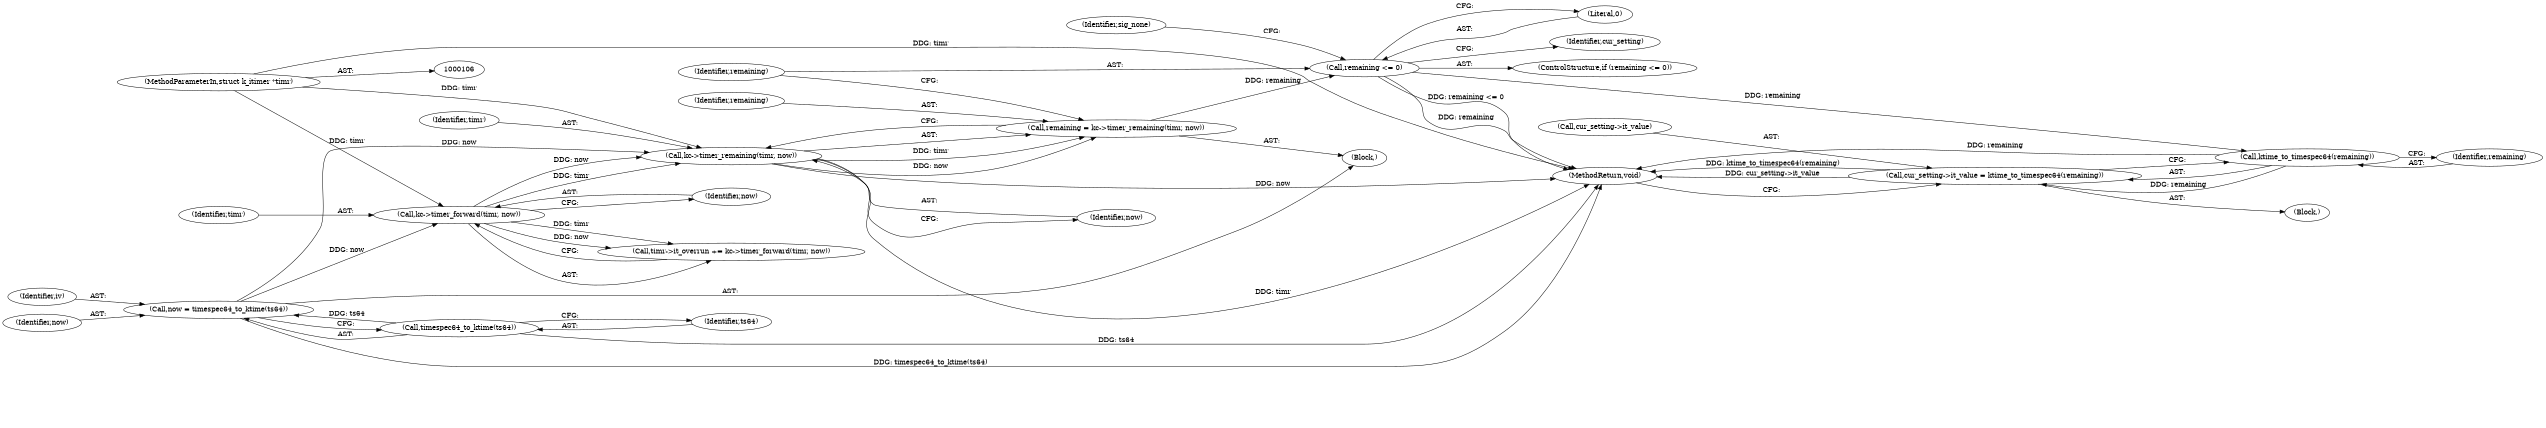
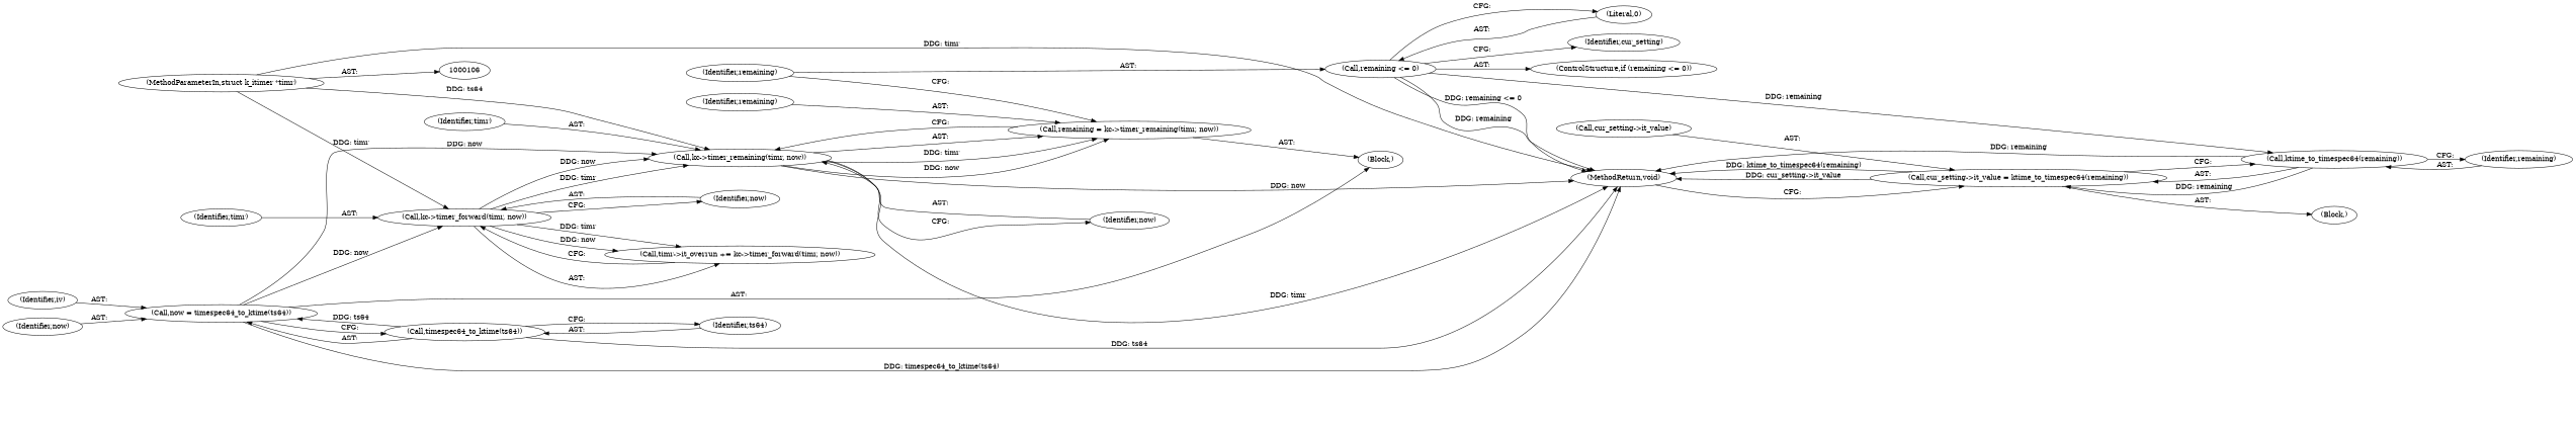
  digraph {
    rankdir=LR
    n1 [label="(Call,kc->timer_remaining(timr, now))"]
    n2 [label="(Call,remaining = kc->timer_remaining(timr, now))"]
    n3 [label="(Identifier,now)"]
    n4 [label="(MethodReturn,void)"]
    n5 [label="(Block,)"]
    n6 [label="(Call,remaining <= 0)"]
    n7 [label="(Call,cur_setting->it_value = ktime_to_timespec64(remaining))"]
    n8 [label="(Call,kc->timer_forward(timr, now))"]
    n9 [label="(Identifier,now)"]
    n10 [label="(Call,timr->it_overrun += kc->timer_forward(timr, now))"]
    n11 [label="(MethodParameterIn,struct k_itimer *timr)"]
    1000106
    n13 [label="(Call,now = timespec64_to_ktime(ts64))"]
    n14 [label="(Call,timespec64_to_ktime(ts64))"]
    n15 [label="(Identifier,ts64)"]
    n16 [label="(Call,ktime_to_timespec64(remaining))"]
    n17 [label="(ControlStructure,if (remaining <= 0))"]
    n18 [label="(Literal,0)"]
    n19 [label="(Identifier,cur_setting)"]
    n20 [label="(Identifier,remaining)"]
    n21 [label="(Block,)"]
    n22 [label="(Identifier,timr)"]
    n23 [label="(Identifier,remaining)"]
    n24 [label="(Identifier,iv)"]
    n25 [label="(Identifier,timr)"]
-   n26 [label="(Identifier,sig_none)"]
    n27 [label="(Identifier,remaining)"]
    n28 [label="(Call,cur_setting->it_value)"]
    n29 [label="(Identifier,now)"]
    n1 -> n2 [label="AST: "]
    n1 -> n2 [label="DDG: timr"]
    n1 -> n2 [label="DDG: now"]
    n1 -> n3 [label="CFG: "]
    n1 -> n4 [label="DDG: now"]
    n1 -> n4 [label="DDG: timr"]
    n2 -> n1 [label="CFG: "]
    n2 -> n5 [label="AST: "]
-   n2 -> n6 [label="DDG: remaining"]
    n3 -> n1 [label="AST: "]
    n4 -> n7 [label="CFG: "]
    n6 -> n4 [label="DDG: remaining <= 0"]
    n6 -> n4 [label="DDG: remaining"]
    n6 -> n16 [label="DDG: remaining"]
    n6 -> n17 [label="AST: "]
    n6 -> n18 [label="CFG: "]
    n6 -> n19 [label="CFG: "]
    n7 -> n4 [label="DDG: ktime_to_timespec64(remaining)"]
    n7 -> n4 [label="DDG: cur_setting->it_value"]
    n7 -> n16 [label="CFG: "]
    n7 -> n21 [label="AST: "]
    n8 -> n1 [label="DDG: timr"]
    n8 -> n1 [label="DDG: now"]
    n8 -> n9 [label="CFG: "]
    n8 -> n10 [label="AST: "]
    n8 -> n10 [label="DDG: timr"]
    n8 -> n10 [label="DDG: now"]
    n9 -> n8 [label="AST: "]
    n10 -> n8 [label="CFG: "]
-   n11 -> n1 [label="DDG: timr"]
+   n11 -> n1 [label="DDG: ts64"]
    n11 -> n4 [label="DDG: timr"]
    n11 -> n8 [label="DDG: timr"]
    n11 -> 1000106 [label="AST: "]
    n13 -> n1 [label="DDG: now"]
    n13 -> n4 [label="DDG: timespec64_to_ktime(ts64)"]
    n13 -> n5 [label="AST: "]
    n13 -> n8 [label="DDG: now"]
    n13 -> n14 [label="CFG: "]
    n14 -> n4 [label="DDG: ts64"]
    n14 -> n13 [label="AST: "]
    n14 -> n13 [label="DDG: ts64"]
    n14 -> n15 [label="CFG: "]
    n15 -> n14 [label="AST: "]
    n16 -> n4 [label="DDG: remaining"]
    n16 -> n7 [label="AST: "]
    n16 -> n7 [label="DDG: remaining"]
    n16 -> n20 [label="CFG: "]
    n18 -> n6 [label="AST: "]
    n20 -> n16 [label="AST: "]
    n22 -> n8 [label="AST: "]
    n23 -> n2 [label="CFG: "]
    n23 -> n6 [label="AST: "]
    n24 -> n13 [label="AST: "]
    n25 -> n1 [label="AST: "]
-   n26 -> n6 [label="CFG: "]
    n27 -> n2 [label="AST: "]
    n28 -> n7 [label="AST: "]
    n29 -> n13 [label="AST: "]
  }
